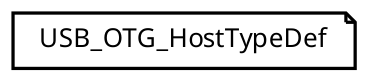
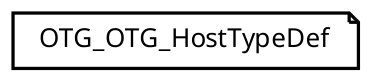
  digraph {
    rankdir=LR
-   n1 [color=black fillcolor=white fontname=Sans fontsize=8 height=0.2 label=USB_OTG_HostTypeDef shape=note style=filled width=0.4]
+   n1 [color=black fillcolor=white fontname=Sans fontsize=8 height=0.2 label=OTG_OTG_HostTypeDef shape=note style=filled width=0.4]
  }
